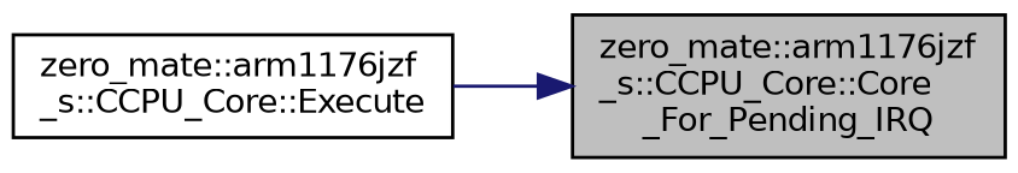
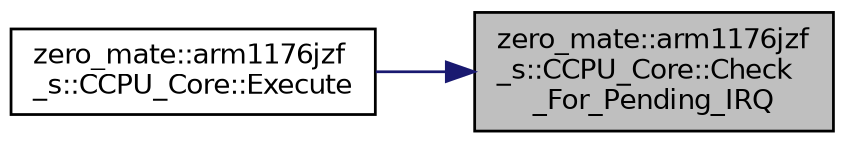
  digraph {
    rankdir=RL
    node [color=black fontname=Helvetica fontsize=10 shape=record]
-   n1 [fillcolor=grey75 fontcolor=black height=0.2 label="zero_mate::arm1176jzf\l_s::CCPU_Core::Core\l_For_Pending_IRQ" style=filled width=0.4]
+   n1 [fillcolor=grey75 fontcolor=black height=0.2 label="zero_mate::arm1176jzf\l_s::CCPU_Core::Check\l_For_Pending_IRQ" style=filled width=0.4]
    n2 [height=0.2 label="zero_mate::arm1176jzf\l_s::CCPU_Core::Execute" width=0.4]
    n1 -> n2 [color=midnightblue dir=back fontname=Helvetica fontsize=10 labelfontname=Helvetica labelfontsize=10 style=solid]
  }
